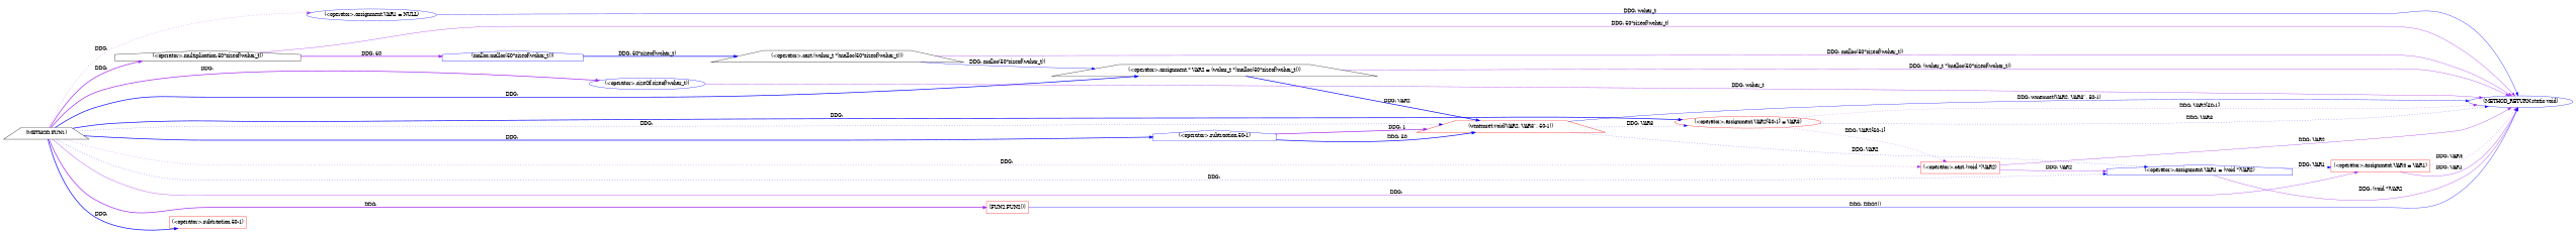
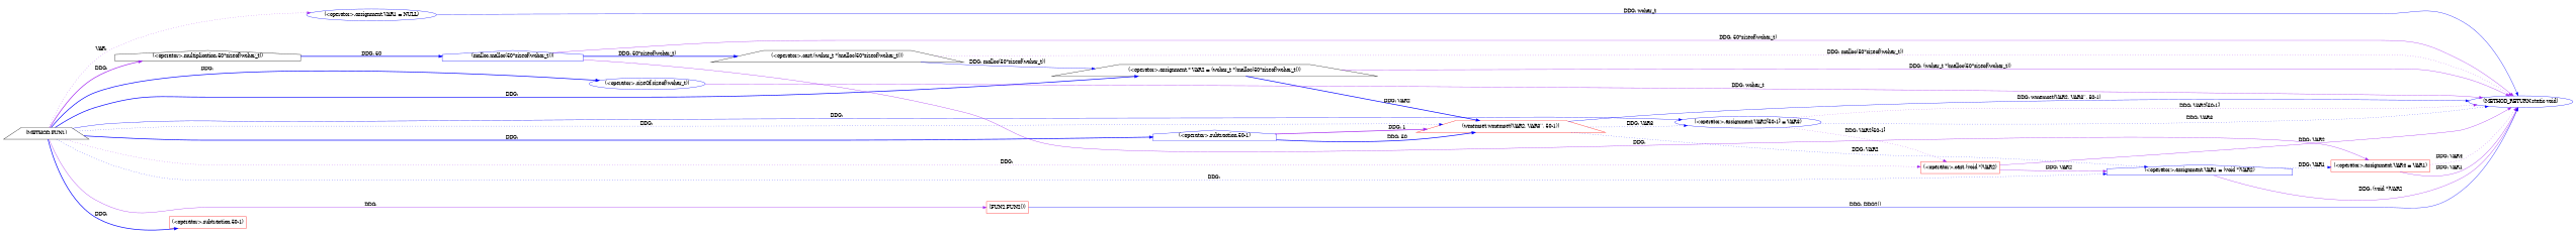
  digraph {
    rankdir=LR
    node [color=blue shape=trapezium]
    edge [color=purple style=solid]
    n1 [color=black label="(METHOD,FUN1)"]
    n2 [label="(<operator>.assignment,VAR1 = NULL)" shape=ellipse]
    n3 [color=black label="(<operator>.assignment,* VAR2 = (wchar_t *)malloc(50*sizeof(wchar_t)))"]
    n4 [color=black label="(<operator>.multiplication,50*sizeof(wchar_t))" shape=house]
    n5 [label="(<operator>.sizeOf,sizeof(wchar_t))" shape=ellipse]
-   n6 [color=red label="(wmemset,void(VAR2, VAR3'', 50-1))"]
+   n6 [color=red label="(wmemset,wmemset(VAR2, VAR3'', 50-1))"]
    n7 [label="(<operator>.subtraction,50-1)" shape=house]
-   n8 [color=red label="(<operator>.assignment,VAR2[50-1] = VAR3)" shape=ellipse]
+   n8 [label="(<operator>.assignment,VAR2[50-1] = VAR3)" shape=ellipse]
    n9 [color=red label="(<operator>.subtraction,50-1)" shape=box]
    n10 [label="(<operator>.assignment,VAR1 = (void *)VAR2)" shape=house]
    n11 [color=red label="(<operator>.cast,(void *)VAR2)" shape=box]
    n12 [color=red label="(<operator>.assignment,VAR4 = VAR1)" shape=box]
    n13 [color=red label="(FUN2,FUN2())" shape=box]
    n14 [label="(METHOD_RETURN,static void)" shape=ellipse]
    n15 [label="(malloc,malloc(50*sizeof(wchar_t)))" shape=house]
    n16 [color=black label="(<operator>.cast,(wchar_t *)malloc(50*sizeof(wchar_t)))"]
-   n1 -> n2 [label="DDG: " style=dotted]
+   n1 -> n2 [label="VAR: " style=dotted]
    n1 -> n3 [color=blue label="DDG: " style=bold]
    n1 -> n4 [label="DDG: " style=bold]
-   n1 -> n5 [label="DDG: " style=bold]
+   n1 -> n5 [color=blue label="DDG: " style=bold]
    n1 -> n6 [color=blue label="DDG: " style=dotted]
    n1 -> n7 [color=blue label="DDG: " style=bold]
-   n1 -> n8 [color=blue label="DDG: " style=bold]
+   n1 -> n8 [color=blue label="DDG: "]
    n1 -> n9 [color=blue label="DDG: " style=bold]
    n1 -> n10 [color=blue label="DDG: " style=dotted]
    n1 -> n11 [label="DDG: " style=dotted]
-   n1 -> n12 [label="DDG: "]
-   n1 -> n13 [label="DDG: " style=bold]
+   n15 -> n12 [label="DDG: "]
+   n1 -> n13 [label="DDG: "]
    n2 -> n14 [color=blue label="DDG: wchar_t"]
    n3 -> n6 [color=blue label="DDG: VAR2" style=bold]
    n3 -> n14 [label="DDG: (wchar_t *)malloc(50*sizeof(wchar_t))"]
-   n4 -> n15 [label="DDG: 50" style=bold]
+   n4 -> n15 [color=blue label="DDG: 50" style=bold]
    n5 -> n14 [label="DDG: wchar_t"]
    n6 -> n8 [color=blue label="DDG: VAR3" style=dotted]
    n6 -> n10 [color=blue label="DDG: VAR2" style=dotted]
    n6 -> n14 [color=blue label="DDG: wmemset(VAR2, VAR3'', 50-1)"]
    n7 -> n6 [color=blue label="DDG: 50" style=bold]
    n7 -> n6 [label="DDG: 1" style=bold]
    n8 -> n11 [label="DDG: VAR2[50-1]" style=dotted]
    n8 -> n14 [label="DDG: VAR2[50-1]" style=dotted]
    n8 -> n14 [color=blue label="DDG: VAR3" style=dotted]
    n10 -> n12 [color=blue label="DDG: VAR1" style=dotted]
    n10 -> n14 [label="DDG: (void *)VAR2"]
    n11 -> n10 [label="DDG: VAR2"]
    n11 -> n14 [label="DDG: VAR2"]
    n12 -> n14 [label="DDG: VAR4" style=dotted]
    n12 -> n14 [label="DDG: VAR1"]
    n13 -> n14 [color=blue label="DDG: DDG2()"]
-   n4 -> n14 [label="DDG: 50*sizeof(wchar_t)"]
+   n15 -> n14 [label="DDG: 50*sizeof(wchar_t)"]
    n15 -> n16 [color=blue label="DDG: 50*sizeof(wchar_t)" style=bold]
    n16 -> n3 [color=blue label="DDG: malloc(50*sizeof(wchar_t))"]
-   n16 -> n14 [label="DDG: malloc(50*sizeof(wchar_t))"]
+   n16 -> n14 [label="DDG: malloc(50*sizeof(wchar_t))" style=dotted]
  }
